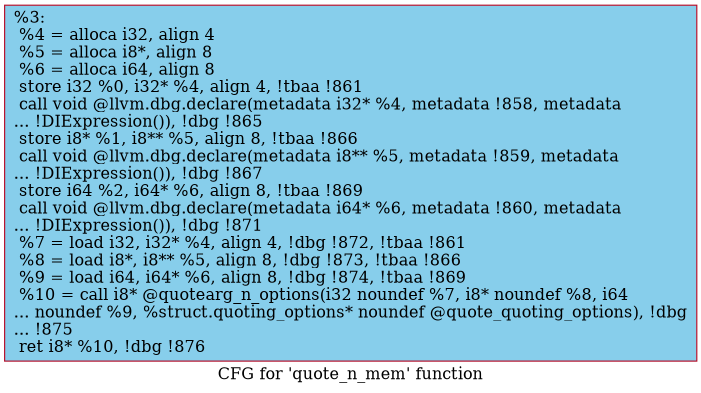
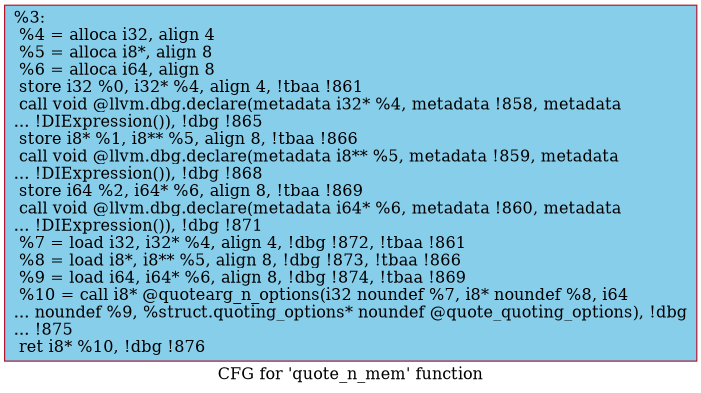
  digraph {
    label="CFG for 'quote_n_mem' function"
-   n1 [color="#b70d28ff" fillcolor=skyblue label="{%3:\l  %4 = alloca i32, align 4\l  %5 = alloca i8*, align 8\l  %6 = alloca i64, align 8\l  store i32 %0, i32* %4, align 4, !tbaa !861\l  call void @llvm.dbg.declare(metadata i32* %4, metadata !858, metadata\l... !DIExpression()), !dbg !865\l  store i8* %1, i8** %5, align 8, !tbaa !866\l  call void @llvm.dbg.declare(metadata i8** %5, metadata !859, metadata\l... !DIExpression()), !dbg !867\l  store i64 %2, i64* %6, align 8, !tbaa !869\l  call void @llvm.dbg.declare(metadata i64* %6, metadata !860, metadata\l... !DIExpression()), !dbg !871\l  %7 = load i32, i32* %4, align 4, !dbg !872, !tbaa !861\l  %8 = load i8*, i8** %5, align 8, !dbg !873, !tbaa !866\l  %9 = load i64, i64* %6, align 8, !dbg !874, !tbaa !869\l  %10 = call i8* @quotearg_n_options(i32 noundef %7, i8* noundef %8, i64\l... noundef %9, %struct.quoting_options* noundef @quote_quoting_options), !dbg\l... !875\l  ret i8* %10, !dbg !876\l}" shape=record style=filled]
+   n1 [color="#b70d28ff" fillcolor=skyblue label="{%3:\l  %4 = alloca i32, align 4\l  %5 = alloca i8*, align 8\l  %6 = alloca i64, align 8\l  store i32 %0, i32* %4, align 4, !tbaa !861\l  call void @llvm.dbg.declare(metadata i32* %4, metadata !858, metadata\l... !DIExpression()), !dbg !865\l  store i8* %1, i8** %5, align 8, !tbaa !866\l  call void @llvm.dbg.declare(metadata i8** %5, metadata !859, metadata\l... !DIExpression()), !dbg !868\l  store i64 %2, i64* %6, align 8, !tbaa !869\l  call void @llvm.dbg.declare(metadata i64* %6, metadata !860, metadata\l... !DIExpression()), !dbg !871\l  %7 = load i32, i32* %4, align 4, !dbg !872, !tbaa !861\l  %8 = load i8*, i8** %5, align 8, !dbg !873, !tbaa !866\l  %9 = load i64, i64* %6, align 8, !dbg !874, !tbaa !869\l  %10 = call i8* @quotearg_n_options(i32 noundef %7, i8* noundef %8, i64\l... noundef %9, %struct.quoting_options* noundef @quote_quoting_options), !dbg\l... !875\l  ret i8* %10, !dbg !876\l}" shape=record style=filled]
  }
